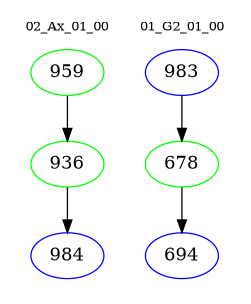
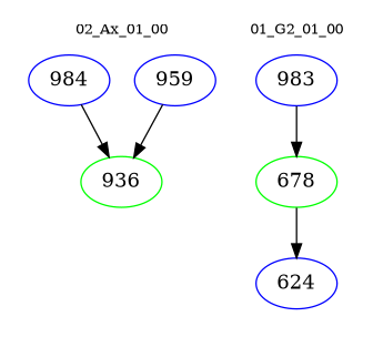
  digraph {
    node [color=blue]
    edge [color=black]
-   n1 [color=green label=959]
+   n1 [label=959]
    n2 [color=green label=936]
    n3 [label=984]
    n4 [label=983]
    n5 [color=green label=678]
-   n6 [label=694]
+   n6 [label=624]
    subgraph cluster_1 {
      color=white
      fontsize=10
      label="02_Ax_01_00"
      n1
      n2
      n3
    }
    subgraph cluster_2 {
      color=white
      fontsize=10
      label="01_G2_01_00"
      n4
      n5
      n6
    }
    n1 -> n2
-   n2 -> n3
+   n3 -> n2
    n4 -> n5
    n5 -> n6
  }
